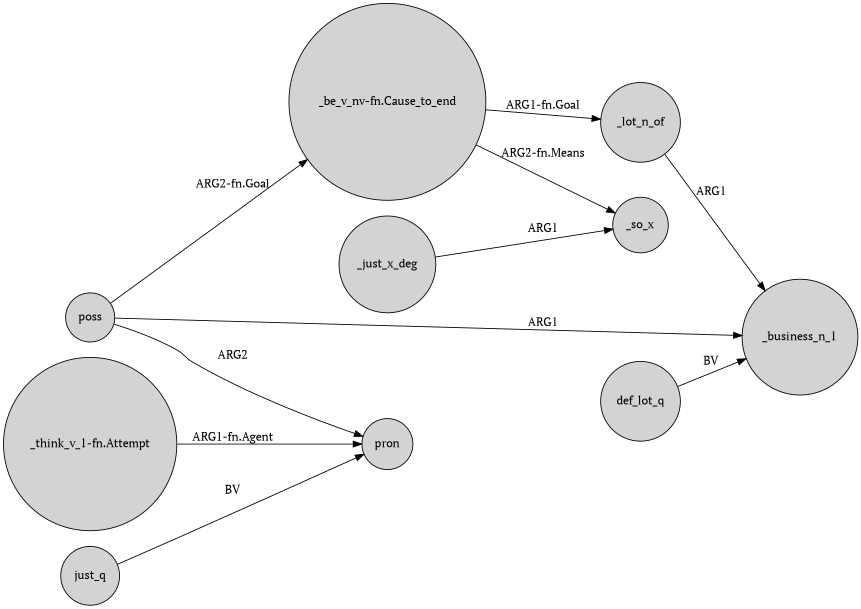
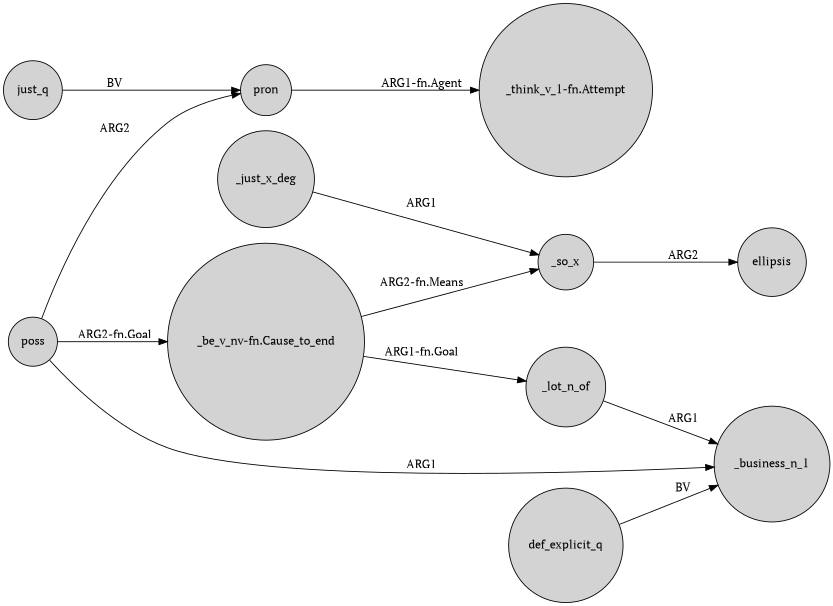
  digraph {
    fontname="PT Serif"
    rankdir=LR
    node [fontname="PT Serif" shape=circle style=filled]
    edge [fontname="PT Serif"]
    "_think_v_1-fn.Attempt"
    pron
    "_be_v_nv-fn.Cause_to_end"
    _so_x
    _lot_n_of
+   ellipsis
    _business_n_1
-   def_explicit_q [label=def_lot_q]
+   def_explicit_q
    poss
    _just_x_deg
    n11 [label=just_q]
-   "_think_v_1-fn.Attempt" -> pron [label="ARG1-fn.Agent"]
+   pron -> "_think_v_1-fn.Attempt" [label="ARG1-fn.Agent"]
    "_be_v_nv-fn.Cause_to_end" -> _so_x [label="ARG2-fn.Means"]
    "_be_v_nv-fn.Cause_to_end" -> _lot_n_of [label="ARG1-fn.Goal"]
+   _so_x -> ellipsis [label=ARG2]
    _lot_n_of -> _business_n_1 [label=ARG1]
    def_explicit_q -> _business_n_1 [label=BV]
    poss -> pron [label=ARG2]
    poss -> "_be_v_nv-fn.Cause_to_end" [label="ARG2-fn.Goal"]
    poss -> _business_n_1 [label=ARG1]
    _just_x_deg -> _so_x [label=ARG1]
    n11 -> pron [label=BV]
  }
